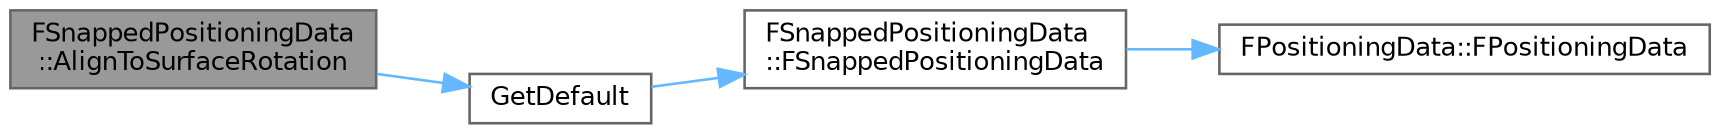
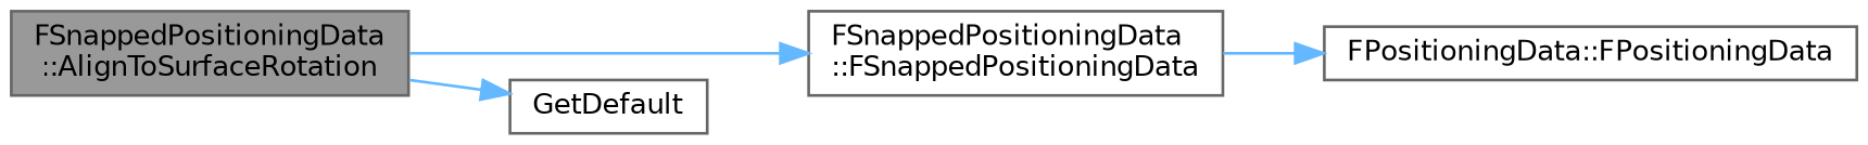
  digraph {
    rankdir=LR
    node [color=grey40 fillcolor=white fontname=Helvetica fontsize=10 shape=box style=filled]
    edge [color=steelblue1 fontname=Helvetica fontsize=10 labelfontname=Helvetica labelfontsize=10 style=solid]
    n1 [color=gray40 fillcolor=grey60 fontcolor=black height=0.2 label="FSnappedPositioningData\l::AlignToSurfaceRotation" width=0.4]
    n2 [height=0.2 label="FSnappedPositioningData\l::FSnappedPositioningData" width=0.4]
    n3 [height=0.2 label=GetDefault width=0.4]
    n4 [height=0.2 label="FPositioningData::FPositioningData" width=0.4]
-   n3 -> n2
+   n1 -> n2
    n1 -> n3
    n2 -> n4
  }
